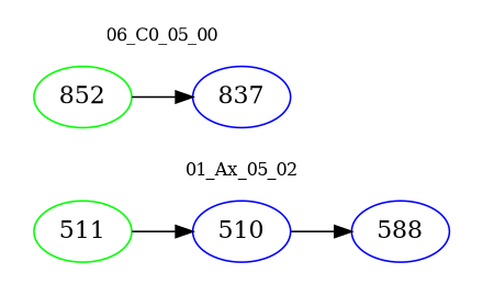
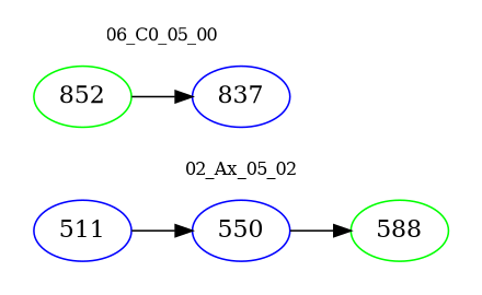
  digraph {
    rankdir=LR
    node [color=blue]
    edge [color=black]
-   n1 [color=green label=511]
-   n2 [label=510]
-   n3 [label=588]
+   n1 [label=511]
+   n2 [label=550]
+   n3 [color=green label=588]
    n4 [color=green label=852]
    n5 [label=837]
    subgraph cluster_1 {
      color=white
      fontsize=10
-     label="01_Ax_05_02"
+     label="02_Ax_05_02"
      n1
      n2
      n3
    }
    subgraph cluster_2 {
      color=white
      fontsize=10
      label="06_C0_05_00"
      n4
      n5
    }
    n1 -> n2
    n2 -> n3
    n4 -> n5
  }
